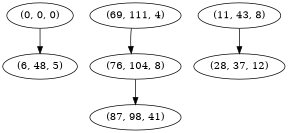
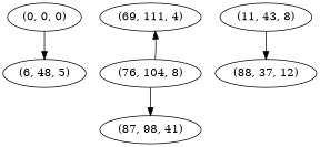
  digraph {
    "(0, 0, 0)"
    "(6, 48, 5)"
    "(69, 111, 4)"
    "(76, 104, 8)"
    "(11, 43, 8)"
-   "(28, 37, 12)"
+   "(28, 37, 12)" [label="(88, 37, 12)"]
    n7 [label="(87, 98, 41)"]
    "(0, 0, 0)" -> "(6, 48, 5)"
-   "(69, 111, 4)" -> "(76, 104, 8)"
+   "(76, 104, 8)" -> "(69, 111, 4)"
    "(76, 104, 8)" -> n7
    "(11, 43, 8)" -> "(28, 37, 12)"
  }
